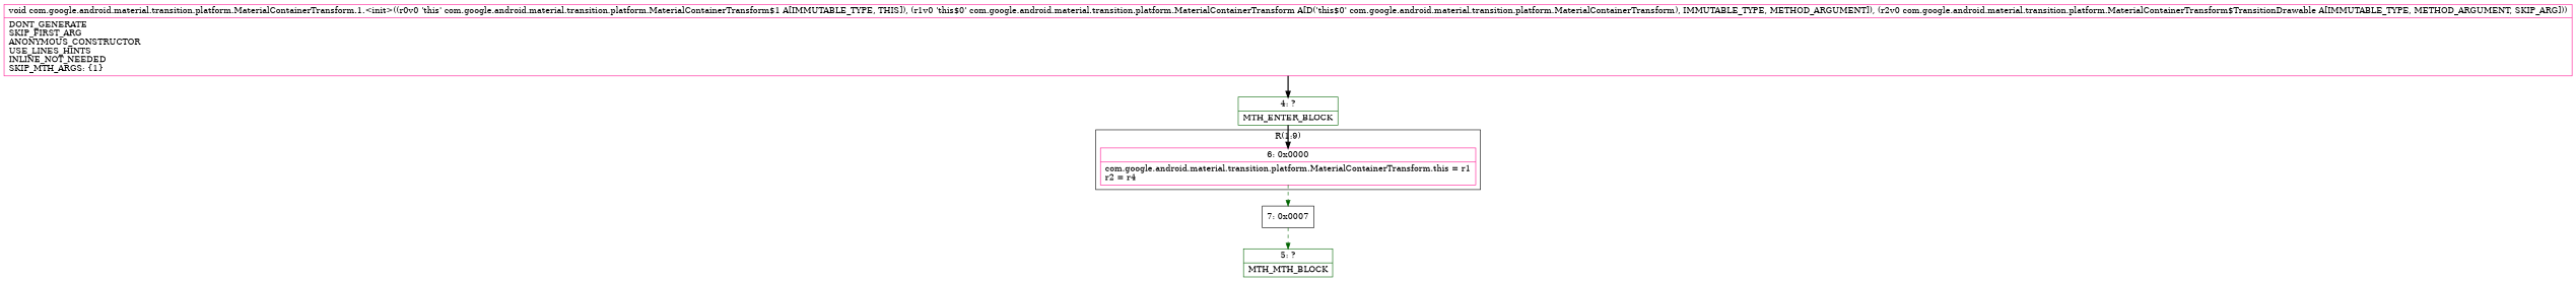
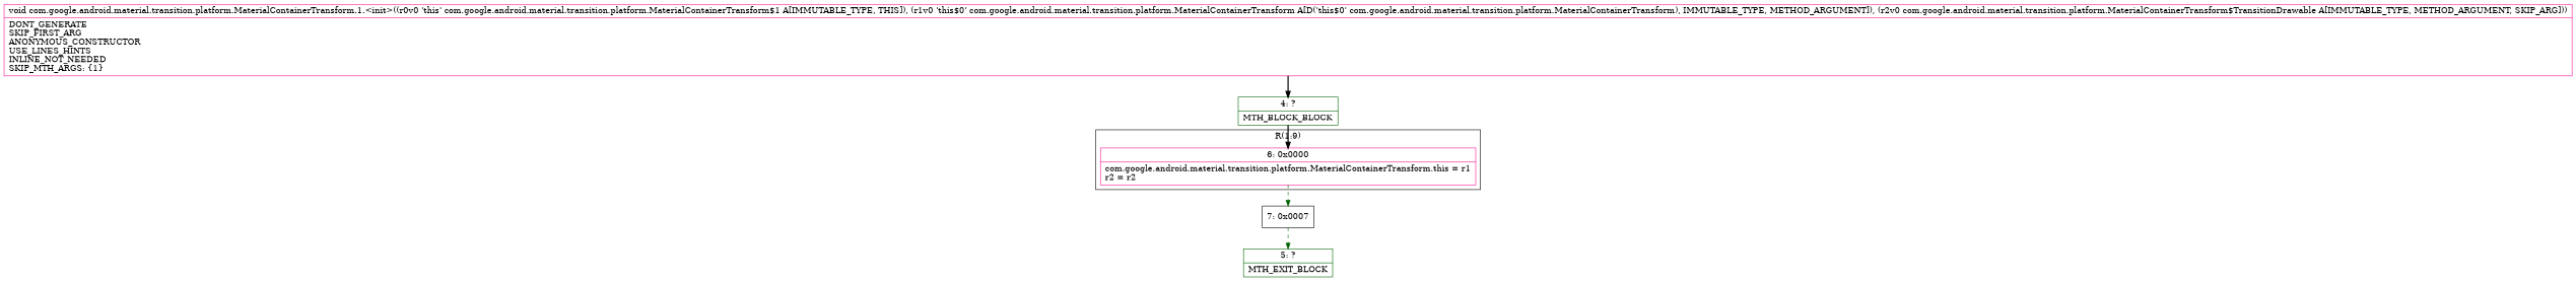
  digraph {
    node [color=deeppink shape=record]
    edge [color=darkgreen style=dashed]
-   n1 [label="{6\:\ 0x0000|com.google.android.material.transition.platform.MaterialContainerTransform.this = r1\lr2 = r4\l}"]
+   n1 [label="{6\:\ 0x0000|com.google.android.material.transition.platform.MaterialContainerTransform.this = r1\lr2 = r2\l}"]
    n2 [color=black label="{7\:\ 0x0007}"]
-   n3 [color=darkgreen label="{5\:\ ?|MTH_MTH_BLOCK\l}"]
-   n4 [color=darkgreen label="{4\:\ ?|MTH_ENTER_BLOCK\l}"]
+   n3 [color=darkgreen label="{5\:\ ?|MTH_EXIT_BLOCK\l}"]
+   n4 [color=darkgreen label="{4\:\ ?|MTH_BLOCK_BLOCK\l}"]
    n5 [label="{void com.google.android.material.transition.platform.MaterialContainerTransform.1.\<init\>((r0v0 'this' com.google.android.material.transition.platform.MaterialContainerTransform$1 A[IMMUTABLE_TYPE, THIS]), (r1v0 'this$0' com.google.android.material.transition.platform.MaterialContainerTransform A[D('this$0' com.google.android.material.transition.platform.MaterialContainerTransform), IMMUTABLE_TYPE, METHOD_ARGUMENT]), (r2v0 com.google.android.material.transition.platform.MaterialContainerTransform$TransitionDrawable A[IMMUTABLE_TYPE, METHOD_ARGUMENT, SKIP_ARG]))  | DONT_GENERATE\lSKIP_FIRST_ARG\lANONYMOUS_CONSTRUCTOR\lUSE_LINES_HINTS\lINLINE_NOT_NEEDED\lSKIP_MTH_ARGS: \{1\}\l}"]
    subgraph cluster_1 {
      label="R(1:9)"
      n1
    }
    n1 -> n2
    n2 -> n3
    n4 -> n1 [color=black style=bold]
    n5 -> n4 [color=black style=bold]
  }
